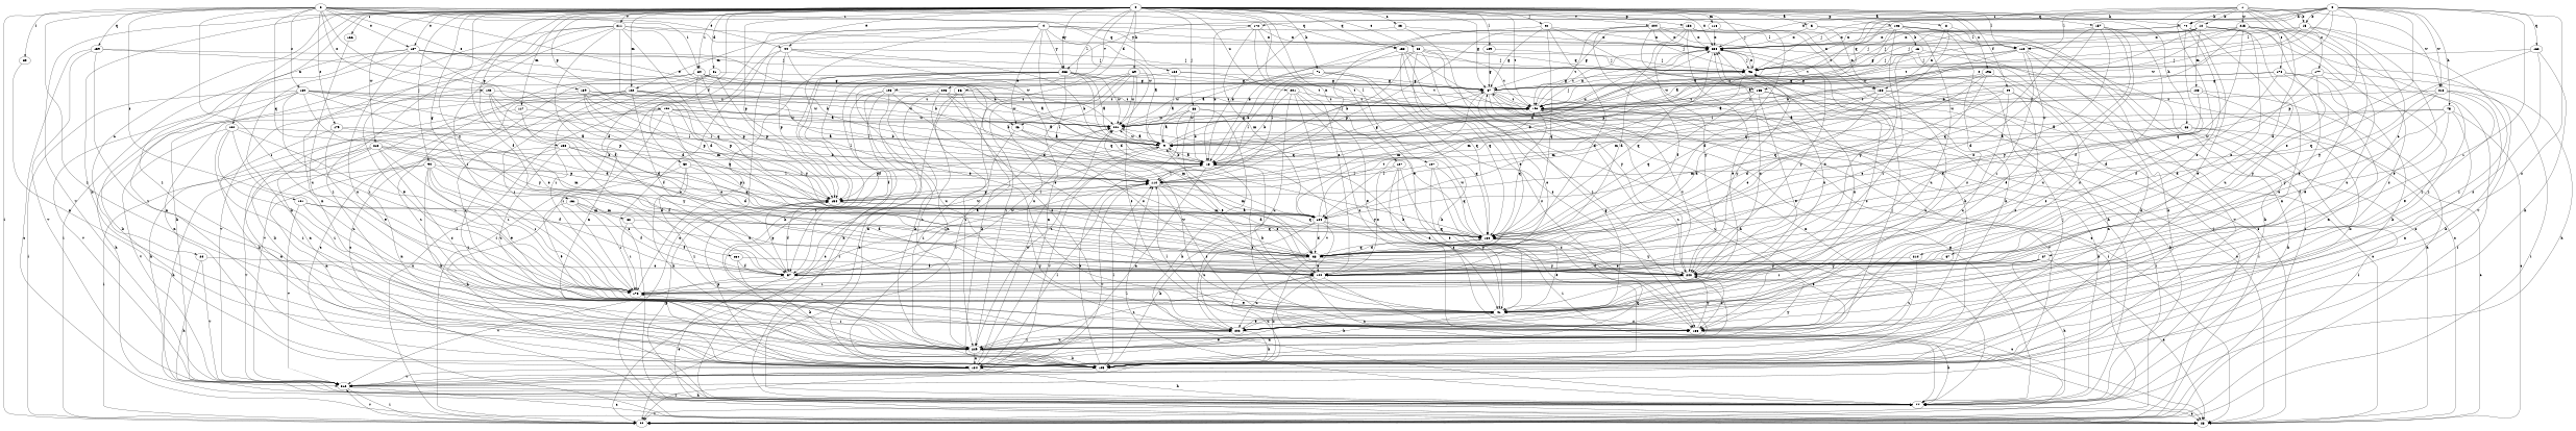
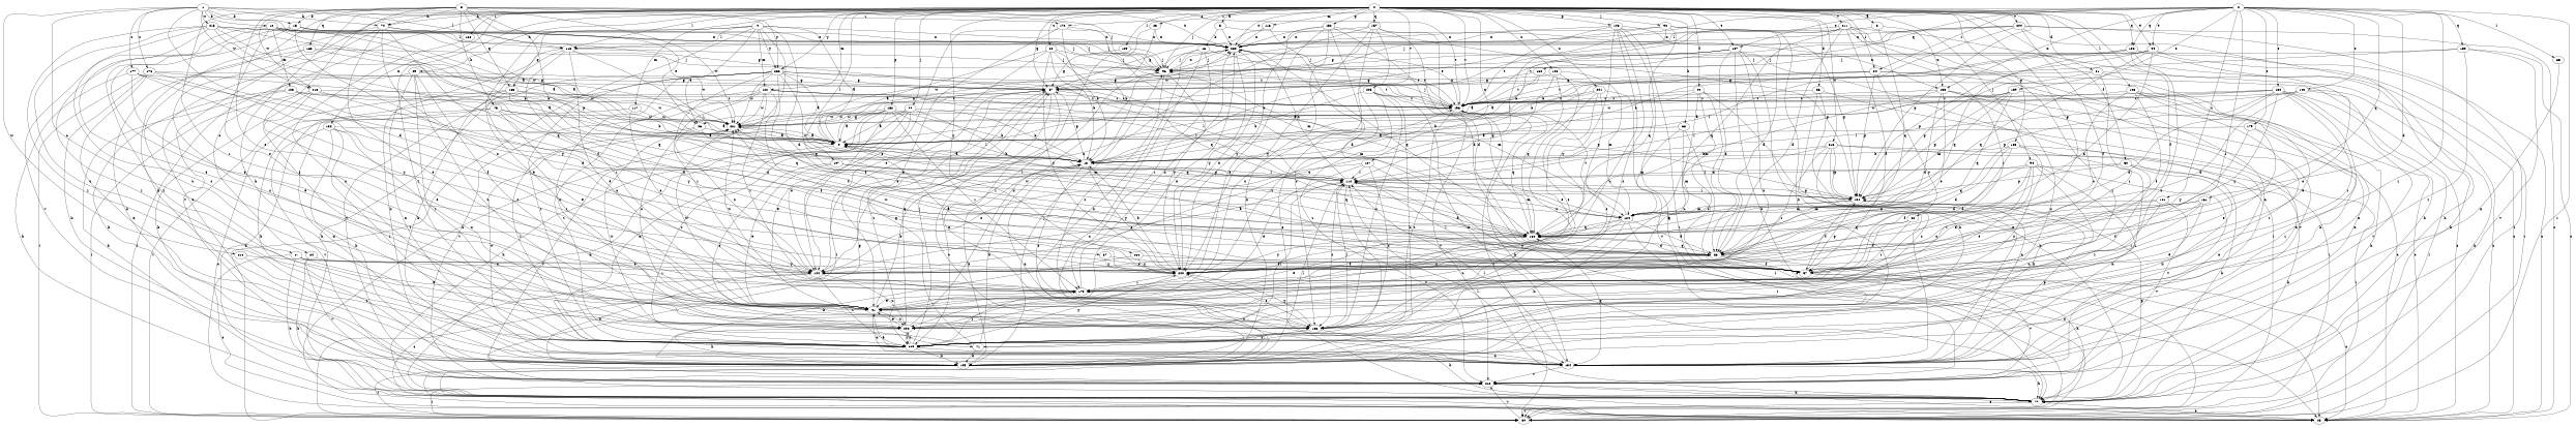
  strict digraph {
    0
    5
    8
    23
    24
    26
    31
    36
    44
    49
    50
    57
    62
    67
    68
    69
    71
    74
    84
    88
    92
    94
    96
    105
    107
    108
    109
    113
    116
    117
    122
    127
    132
    137
    148
    150
    152
    153
    154
    157
    158
    166
    193
    196
    201
    204
    206
    211
    212
    213
    230
    234
    238
    249
    133
    16
    164
    18
    144
    77
    9
    240
    173
    28
    134
    n66 [label=80]
    38
    183
    202
    114
    221
    124
    n73 [label=41]
    1
    12
    15
    27
    37
    172
    176
    177
    214
    215
    218
    123
    2
    46
    85
    139
    142
    159
    160
    161
    179
    180
    181
    3
    75
    162
    163
    4
    0 -> 5 [label=a]
    0 -> 8 [label=a]
    0 -> 23 [label=c]
    0 -> 24 [label=c]
    0 -> 26 [label=c]
    0 -> 31 [label=d]
    0 -> 36 [label=d]
    0 -> 44 [label=e]
    0 -> 49 [label=f]
    0 -> 50 [label=f]
    0 -> 57 [label=f]
    0 -> 62 [label=g]
    0 -> 67 [label=g]
    0 -> 68 [label=h]
    0 -> 69 [label=h]
    0 -> 71 [label=h]
    0 -> 74 [label=h]
    0 -> 84 [label=i]
    0 -> 88 [label=j]
    0 -> 92 [label=j]
    0 -> 94 [label=j]
    0 -> 96 [label=j]
    0 -> 105 [label=k]
    0 -> 107 [label=l]
    0 -> 108 [label=l]
    0 -> 109 [label=l]
    0 -> 113 [label=l]
    0 -> 116 [label=m]
    0 -> 117 [label=m]
    0 -> 122 [label=m]
    0 -> 127 [label=n]
    0 -> 132 [label=n]
    0 -> 137 [label=o]
    0 -> 148 [label=p]
    0 -> 150 [label=p]
    0 -> 152 [label=p]
    0 -> 153 [label=p]
    0 -> 154 [label=p]
    0 -> 157 [label=q]
    0 -> 158 [label=q]
    0 -> 166 [label=r]
    0 -> 193 [label=t]
    0 -> 196 [label=u]
    0 -> 201 [label=u]
    0 -> 204 [label=v]
    0 -> 206 [label=v]
    0 -> 211 [label=v]
    0 -> 212 [label=v]
    0 -> 213 [label=w]
    0 -> 230 [label=x]
    0 -> 234 [label=y]
    0 -> 238 [label=y]
    0 -> 249 [label=z]
    5 -> 230 [label=x]
    5 -> 133 [label=n]
    5 -> 16 [label=b]
    8 -> 113 [label=l]
    8 -> 133 [label=n]
    8 -> 164 [label=q]
    23 -> 230 [label=x]
    23 -> 249 [label=z]
    23 -> 18 [label=b]
    24 -> 212 [label=v]
    24 -> 144 [label=o]
    24 -> 77 [label=h]
    26 -> 96 [label=j]
    26 -> 193 [label=t]
    26 -> 164 [label=q]
    26 -> 18 [label=b]
    26 -> 144 [label=o]
    26 -> 9 [label=a]
    26 -> 240 [label=y]
    31 -> 67 [label=g]
    31 -> 154 [label=p]
    31 -> 173 [label=r]
    31 -> 28 [label=c]
    31 -> 134 [label=n]
    36 -> 105 [label=k]
    36 -> 193 [label=t]
    36 -> 134 [label=n]
    36 -> n66 [label=i]
    44 -> 96 [label=j]
    44 -> 154 [label=p]
    44 -> 164 [label=q]
    44 -> 18 [label=b]
    44 -> 28 [label=c]
    44 -> n66 [label=i]
    44 -> 38 [label=d]
    49 -> 193 [label=t]
    49 -> 77 [label=h]
    49 -> 9 [label=a]
    49 -> 38 [label=d]
    49 -> 183 [label=s]
    49 -> 202 [label=u]
    50 -> 105 [label=k]
    50 -> 154 [label=p]
    50 -> 249 [label=z]
    50 -> 77 [label=h]
    50 -> 114 [label=l]
    57 -> 154 [label=p]
    57 -> 212 [label=v]
    57 -> 9 [label=a]
    57 -> 28 [label=c]
    57 -> 114 [label=l]
    57 -> 221 [label=w]
    62 -> 57 [label=f]
    62 -> 164 [label=q]
    62 -> 173 [label=r]
    67 -> 193 [label=t]
    67 -> 249 [label=z]
    67 -> 144 [label=o]
    67 -> 28 [label=c]
    67 -> 134 [label=n]
    67 -> n66 [label=i]
    67 -> 124 [label=m]
    68 -> 9 [label=a]
    68 -> 28 [label=c]
    68 -> n66 [label=i]
    68 -> 124 [label=m]
    69 -> 67 [label=g]
    69 -> 249 [label=z]
    69 -> 134 [label=n]
    69 -> n66 [label=i]
    69 -> 183 [label=s]
    69 -> 202 [label=u]
    69 -> 221 [label=w]
    71 -> 67 [label=g]
    71 -> 105 [label=k]
    71 -> 18 [label=b]
-   71 -> 183 [label=s]
+   183 -> 71 [label=s]
    71 -> 114 [label=l]
    71 -> 221 [label=w]
    74 -> 57 [label=f]
    74 -> 96 [label=j]
    74 -> 230 [label=x]
    74 -> 144 [label=o]
    74 -> 134 [label=n]
    74 -> 202 [label=u]
    74 -> n73 [label=e]
    84 -> 67 [label=g]
    84 -> 154 [label=p]
    84 -> 193 [label=t]
    84 -> 212 [label=v]
    84 -> 9 [label=a]
    84 -> 240 [label=y]
    84 -> 28 [label=c]
    88 -> 249 [label=z]
    88 -> 164 [label=q]
    88 -> 18 [label=b]
    88 -> 77 [label=h]
    88 -> 9 [label=a]
    88 -> 221 [label=w]
    88 -> n73 [label=e]
    92 -> 67 [label=g]
    92 -> 105 [label=k]
    92 -> 230 [label=x]
    92 -> 164 [label=q]
    92 -> 38 [label=d]
    92 -> 114 [label=l]
    94 -> 57 [label=f]
    94 -> 105 [label=k]
    94 -> 212 [label=v]
    94 -> 173 [label=r]
    94 -> 134 [label=n]
    94 -> 38 [label=d]
    94 -> 114 [label=l]
    94 -> n73 [label=e]
    96 -> 67 [label=g]
    96 -> 230 [label=x]
    96 -> 240 [label=y]
    96 -> 183 [label=s]
    96 -> 124 [label=m]
    105 -> 96 [label=j]
    105 -> 18 [label=b]
    105 -> n66 [label=i]
    105 -> 114 [label=l]
    107 -> 164 [label=q]
    107 -> 183 [label=s]
    107 -> 114 [label=l]
    107 -> n73 [label=e]
    108 -> 57 [label=f]
    108 -> 193 [label=t]
    108 -> 249 [label=z]
    108 -> 144 [label=o]
    108 -> 77 [label=h]
    108 -> 28 [label=c]
    109 -> 67 [label=g]
    109 -> 96 [label=j]
    113 -> 96 [label=j]
    113 -> 105 [label=k]
    113 -> 212 [label=v]
    113 -> 173 [label=r]
    113 -> 114 [label=l]
    113 -> 221 [label=w]
    113 -> n73 [label=e]
    116 -> 67 [label=g]
    116 -> 230 [label=x]
    116 -> 38 [label=d]
    117 -> 105 [label=k]
    117 -> 144 [label=o]
    117 -> 221 [label=w]
    122 -> 57 [label=f]
    122 -> 154 [label=p]
    122 -> 193 [label=t]
    122 -> 212 [label=v]
    122 -> 249 [label=z]
    122 -> 173 [label=r]
    122 -> 202 [label=u]
    122 -> 114 [label=l]
    122 -> 221 [label=w]
    127 -> 144 [label=o]
    127 -> n66 [label=i]
    127 -> 183 [label=s]
    127 -> 114 [label=l]
    127 -> n73 [label=e]
    132 -> 105 [label=k]
    132 -> 212 [label=v]
    132 -> 249 [label=z]
    132 -> 9 [label=a]
    132 -> 173 [label=r]
    132 -> 202 [label=u]
    137 -> 96 [label=j]
    137 -> 105 [label=k]
    137 -> 18 [label=b]
    137 -> 134 [label=n]
    137 -> n66 [label=i]
    137 -> 38 [label=d]
    137 -> 202 [label=u]
    137 -> 221 [label=w]
    148 -> 154 [label=p]
    148 -> 193 [label=t]
    148 -> 230 [label=x]
    148 -> 77 [label=h]
    148 -> 240 [label=y]
    148 -> n66 [label=i]
    148 -> 183 [label=s]
    148 -> 202 [label=u]
    150 -> 18 [label=b]
    150 -> 144 [label=o]
    150 -> 77 [label=h]
    150 -> 9 [label=a]
    150 -> 173 [label=r]
    150 -> 134 [label=n]
    150 -> 114 [label=l]
    150 -> 221 [label=w]
    152 -> 105 [label=k]
    152 -> 154 [label=p]
    152 -> 230 [label=x]
    152 -> 240 [label=y]
    152 -> 28 [label=c]
    152 -> 38 [label=d]
    152 -> n73 [label=e]
    153 -> 57 [label=f]
    153 -> 249 [label=z]
    153 -> 164 [label=q]
    153 -> 18 [label=b]
    153 -> 134 [label=n]
    153 -> 38 [label=d]
    153 -> 202 [label=u]
    154 -> 57 [label=f]
    154 -> 164 [label=q]
    154 -> 114 [label=l]
    154 -> 124 [label=m]
    157 -> 230 [label=x]
    157 -> 164 [label=q]
    157 -> 144 [label=o]
    157 -> 240 [label=y]
    157 -> 38 [label=d]
    157 -> 183 [label=s]
    157 -> 202 [label=u]
    158 -> 96 [label=j]
    158 -> 164 [label=q]
    158 -> 77 [label=h]
    158 -> 28 [label=c]
    158 -> 183 [label=s]
    158 -> 114 [label=l]
    166 -> 202 [label=u]
    193 -> 96 [label=j]
    193 -> 212 [label=v]
    193 -> 230 [label=x]
    193 -> 249 [label=z]
    193 -> 164 [label=q]
    193 -> 77 [label=h]
    193 -> n66 [label=i]
    193 -> 221 [label=w]
    196 -> 67 [label=g]
    196 -> 164 [label=q]
    196 -> 144 [label=o]
    196 -> 183 [label=s]
    196 -> 124 [label=m]
    201 -> 193 [label=t]
    201 -> 212 [label=v]
    201 -> 18 [label=b]
    201 -> 183 [label=s]
    201 -> 202 [label=u]
    201 -> n73 [label=e]
    204 -> 57 [label=f]
    204 -> 96 [label=j]
    204 -> 193 [label=t]
    204 -> 230 [label=x]
    204 -> 18 [label=b]
    204 -> 77 [label=h]
    204 -> 28 [label=c]
    204 -> n66 [label=i]
    206 -> 105 [label=k]
    206 -> 193 [label=t]
    206 -> 249 [label=z]
    206 -> 18 [label=b]
    206 -> 134 [label=n]
    206 -> 183 [label=s]
    211 -> 57 [label=f]
    211 -> 230 [label=x]
    211 -> 249 [label=z]
    211 -> 164 [label=q]
    211 -> 18 [label=b]
    211 -> 77 [label=h]
    211 -> 173 [label=r]
    211 -> 134 [label=n]
    211 -> 38 [label=d]
    211 -> 221 [label=w]
    212 -> 77 [label=h]
    212 -> 28 [label=c]
    212 -> n66 [label=i]
    213 -> 154 [label=p]
    213 -> 18 [label=b]
    213 -> 77 [label=h]
    213 -> 173 [label=r]
    213 -> 134 [label=n]
    213 -> n66 [label=i]
    213 -> 183 [label=s]
    213 -> 124 [label=m]
    230 -> 96 [label=j]
    230 -> 193 [label=t]
    230 -> 164 [label=q]
    230 -> 240 [label=y]
    234 -> 57 [label=f]
    234 -> 105 [label=k]
    234 -> 240 [label=y]
    238 -> 57 [label=f]
    238 -> 67 [label=g]
    238 -> 105 [label=k]
    238 -> 193 [label=t]
    238 -> 249 [label=z]
    238 -> 164 [label=q]
    238 -> 77 [label=h]
    238 -> 9 [label=a]
    238 -> 173 [label=r]
    238 -> 202 [label=u]
    238 -> 114 [label=l]
    238 -> 221 [label=w]
    249 -> 96 [label=j]
    249 -> 105 [label=k]
    249 -> 240 [label=y]
    249 -> 173 [label=r]
    249 -> 134 [label=n]
    249 -> 202 [label=u]
    133 -> 193 [label=t]
    133 -> 144 [label=o]
    133 -> 28 [label=c]
    133 -> 134 [label=n]
    133 -> 38 [label=d]
    133 -> 202 [label=u]
    133 -> 124 [label=m]
    16 -> 96 [label=j]
    16 -> 105 [label=k]
    16 -> 193 [label=t]
    16 -> 173 [label=r]
    16 -> 28 [label=c]
    164 -> 240 [label=y]
    164 -> 38 [label=d]
    164 -> 221 [label=w]
    164 -> n73 [label=e]
    18 -> 67 [label=g]
    18 -> 9 [label=a]
    18 -> 240 [label=y]
    18 -> 134 [label=n]
    18 -> 183 [label=s]
    18 -> 114 [label=l]
    144 -> 105 [label=k]
    144 -> 249 [label=z]
    144 -> 28 [label=c]
    144 -> 202 [label=u]
    77 -> 67 [label=g]
    77 -> 154 [label=p]
    77 -> 28 [label=c]
    77 -> n66 [label=i]
    77 -> 114 [label=l]
    9 -> 67 [label=g]
    9 -> 154 [label=p]
    9 -> 212 [label=v]
    9 -> 230 [label=x]
    9 -> 18 [label=b]
    9 -> 221 [label=w]
    240 -> 193 [label=t]
    240 -> 230 [label=x]
    240 -> 18 [label=b]
    240 -> 9 [label=a]
    240 -> 173 [label=r]
    240 -> 183 [label=s]
    173 -> 230 [label=x]
    173 -> 221 [label=w]
    173 -> n73 [label=e]
    134 -> 154 [label=p]
    134 -> 212 [label=v]
    134 -> 164 [label=q]
    134 -> 77 [label=h]
    134 -> 114 [label=l]
    134 -> 221 [label=w]
    134 -> n73 [label=e]
    n66 -> 212 [label=v]
    38 -> 57 [label=f]
    38 -> 164 [label=q]
    38 -> 144 [label=o]
    38 -> 77 [label=h]
    38 -> 240 [label=y]
    183 -> 77 [label=h]
    183 -> 240 [label=y]
    183 -> 114 [label=l]
    202 -> 67 [label=g]
    202 -> 105 [label=k]
    202 -> 230 [label=x]
    202 -> 249 [label=z]
    202 -> n73 [label=e]
    114 -> 154 [label=p]
    114 -> 212 [label=v]
    114 -> 230 [label=x]
    114 -> 144 [label=o]
    114 -> 38 [label=d]
    114 -> 183 [label=s]
    114 -> 124 [label=m]
    221 -> 9 [label=a]
    124 -> 105 [label=k]
    124 -> 193 [label=t]
    124 -> 164 [label=q]
    124 -> 240 [label=y]
    124 -> 28 [label=c]
    124 -> 38 [label=d]
    124 -> 202 [label=u]
    n73 -> 230 [label=x]
    n73 -> 18 [label=b]
    n73 -> 134 [label=n]
    n73 -> 183 [label=s]
    n73 -> 202 [label=u]
    n73 -> 221 [label=w]
    1 -> 74 [label=h]
    1 -> 113 [label=l]
    1 -> 9 [label=a]
    1 -> 12 [label=b]
    1 -> 15 [label=b]
    1 -> 27 [label=c]
    1 -> 37 [label=d]
    1 -> 172 [label=r]
    1 -> 176 [label=s]
    1 -> 177 [label=s]
    1 -> 214 [label=w]
    1 -> 215 [label=w]
    1 -> 218 [label=w]
    12 -> 67 [label=g]
    12 -> 96 [label=j]
    12 -> 212 [label=v]
    12 -> 230 [label=x]
    12 -> 249 [label=z]
    12 -> 18 [label=b]
    12 -> 144 [label=o]
    12 -> 9 [label=a]
    12 -> 123 [label=m]
    15 -> 113 [label=l]
    15 -> 193 [label=t]
    15 -> 249 [label=z]
    15 -> 240 [label=y]
    15 -> 221 [label=w]
    15 -> n73 [label=e]
    27 -> 77 [label=h]
    27 -> 240 [label=y]
    27 -> 173 [label=r]
    27 -> 28 [label=c]
    27 -> n73 [label=e]
    37 -> 57 [label=f]
    37 -> 240 [label=y]
    172 -> 230 [label=x]
    172 -> 18 [label=b]
    172 -> 144 [label=o]
    172 -> 124 [label=m]
    172 -> n73 [label=e]
    176 -> 57 [label=f]
    176 -> 67 [label=g]
    176 -> 105 [label=k]
    176 -> 9 [label=a]
    176 -> 134 [label=n]
    176 -> n66 [label=i]
    177 -> 67 [label=g]
    177 -> 77 [label=h]
    177 -> 240 [label=y]
    177 -> 38 [label=d]
    177 -> n73 [label=e]
    214 -> 249 [label=z]
    214 -> 144 [label=o]
    215 -> 96 [label=j]
    215 -> 230 [label=x]
    215 -> 249 [label=z]
    215 -> 164 [label=q]
    215 -> 18 [label=b]
    215 -> 9 [label=a]
    215 -> 183 [label=s]
    215 -> 202 [label=u]
    215 -> n73 [label=e]
    218 -> 105 [label=k]
    218 -> 193 [label=t]
    218 -> 240 [label=y]
    218 -> n66 [label=i]
    218 -> 38 [label=d]
    218 -> n73 [label=e]
    123 -> 105 [label=k]
    123 -> 193 [label=t]
    123 -> 77 [label=h]
    123 -> 38 [label=d]
    123 -> 221 [label=w]
    2 -> 44 [label=e]
    2 -> 84 [label=i]
    2 -> 137 [label=o]
    2 -> 158 [label=q]
    2 -> 249 [label=z]
    2 -> 133 [label=n]
    2 -> 173 [label=r]
    2 -> n66 [label=i]
    2 -> 38 [label=d]
    2 -> 172 [label=r]
    2 -> 46 [label=e]
    2 -> 85 [label=i]
    2 -> 139 [label=o]
    2 -> 142 [label=o]
    2 -> 159 [label=q]
    2 -> 160 [label=q]
    2 -> 161 [label=q]
    2 -> 179 [label=s]
    2 -> 180 [label=s]
    2 -> 181 [label=s]
    46 -> 249 [label=z]
    46 -> 144 [label=o]
    46 -> 9 [label=a]
    46 -> 124 [label=m]
    85 -> 134 [label=n]
    139 -> 154 [label=p]
    139 -> 193 [label=t]
    139 -> 164 [label=q]
    139 -> 134 [label=n]
    139 -> 114 [label=l]
    139 -> 221 [label=w]
    139 -> 124 [label=m]
    142 -> 193 [label=t]
    142 -> 144 [label=o]
    142 -> 77 [label=h]
    142 -> 38 [label=d]
    142 -> 114 [label=l]
    159 -> 96 [label=j]
    159 -> 212 [label=v]
    159 -> 249 [label=z]
    159 -> 18 [label=b]
    159 -> 28 [label=c]
    160 -> 67 [label=g]
    160 -> 193 [label=t]
    160 -> 9 [label=a]
    160 -> n73 [label=e]
    161 -> 57 [label=f]
    161 -> 173 [label=r]
    161 -> 38 [label=d]
    161 -> 124 [label=m]
    161 -> n73 [label=e]
    179 -> 249 [label=z]
    179 -> 9 [label=a]
    179 -> 240 [label=y]
    179 -> n73 [label=e]
    180 -> 105 [label=k]
    180 -> 154 [label=p]
    180 -> 193 [label=t]
    180 -> 212 [label=v]
    180 -> 9 [label=a]
    180 -> 240 [label=y]
    180 -> 173 [label=r]
    180 -> n66 [label=i]
    180 -> 38 [label=d]
    180 -> 221 [label=w]
    181 -> 212 [label=v]
    181 -> 144 [label=o]
    181 -> 202 [label=u]
    181 -> 124 [label=m]
    3 -> 74 [label=h]
    3 -> 96 [label=j]
    3 -> 154 [label=p]
    3 -> 193 [label=t]
    3 -> 230 [label=x]
    3 -> 238 [label=y]
    3 -> 144 [label=o]
    3 -> 173 [label=r]
    3 -> 183 [label=s]
    3 -> 221 [label=w]
    3 -> 15 [label=b]
    3 -> 218 [label=w]
    3 -> 46 [label=e]
    3 -> 75 [label=h]
    3 -> 162 [label=q]
    3 -> 163 [label=q]
    75 -> 57 [label=f]
    75 -> 144 [label=o]
    75 -> 9 [label=a]
    75 -> 28 [label=c]
    75 -> 134 [label=n]
    75 -> 221 [label=w]
    162 -> 96 [label=j]
    162 -> 105 [label=k]
    162 -> 164 [label=q]
    162 -> 183 [label=s]
    163 -> 193 [label=t]
    163 -> 164 [label=q]
    163 -> 18 [label=b]
    163 -> 77 [label=h]
    163 -> n66 [label=i]
    163 -> n73 [label=e]
    4 -> 113 [label=l]
    4 -> 122 [label=m]
    4 -> 230 [label=x]
    4 -> 238 [label=y]
    4 -> 9 [label=a]
    4 -> 28 [label=c]
    4 -> n66 [label=i]
    4 -> 38 [label=d]
    4 -> n73 [label=e]
    4 -> 46 [label=e]
    4 -> 163 [label=q]
  }
